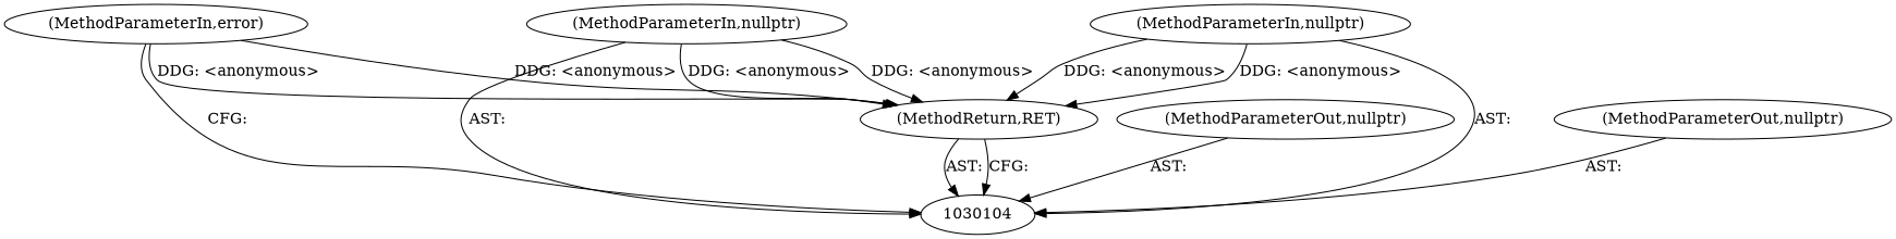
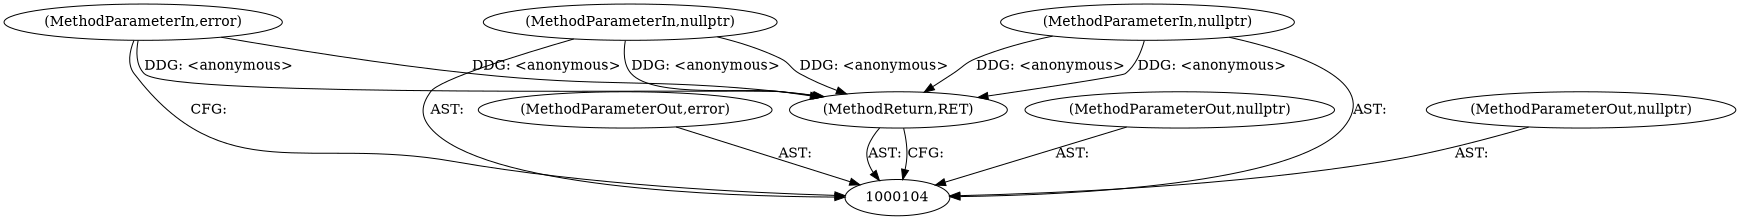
  digraph {
    n1 [label="(MethodReturn,RET)"]
-   1000104 [label=1030104]
+   1000104
    n3 [label="(MethodParameterIn,error)"]
+   n4 [label="(MethodParameterOut,error)"]
    n5 [label="(MethodParameterIn,nullptr)"]
    n6 [label="(MethodParameterOut,nullptr)"]
    n7 [label="(MethodParameterIn,nullptr)"]
    n8 [label="(MethodParameterOut,nullptr)"]
    n1 -> 1000104 [label="AST: "]
    n1 -> 1000104 [label="CFG: "]
    n3 -> n1 [label="DDG: <anonymous>"]
    n3 -> n1 [label="DDG: <anonymous>"]
    n3 -> 1000104 [label="CFG: "]
+   n4 -> 1000104 [label="AST: "]
    n5 -> n1 [label="DDG: <anonymous>"]
    n5 -> n1 [label="DDG: <anonymous>"]
    n5 -> 1000104 [label="AST: "]
    n6 -> 1000104 [label="AST: "]
    n7 -> n1 [label="DDG: <anonymous>"]
    n7 -> n1 [label="DDG: <anonymous>"]
    n7 -> 1000104 [label="AST: "]
    n8 -> 1000104 [label="AST: "]
  }
